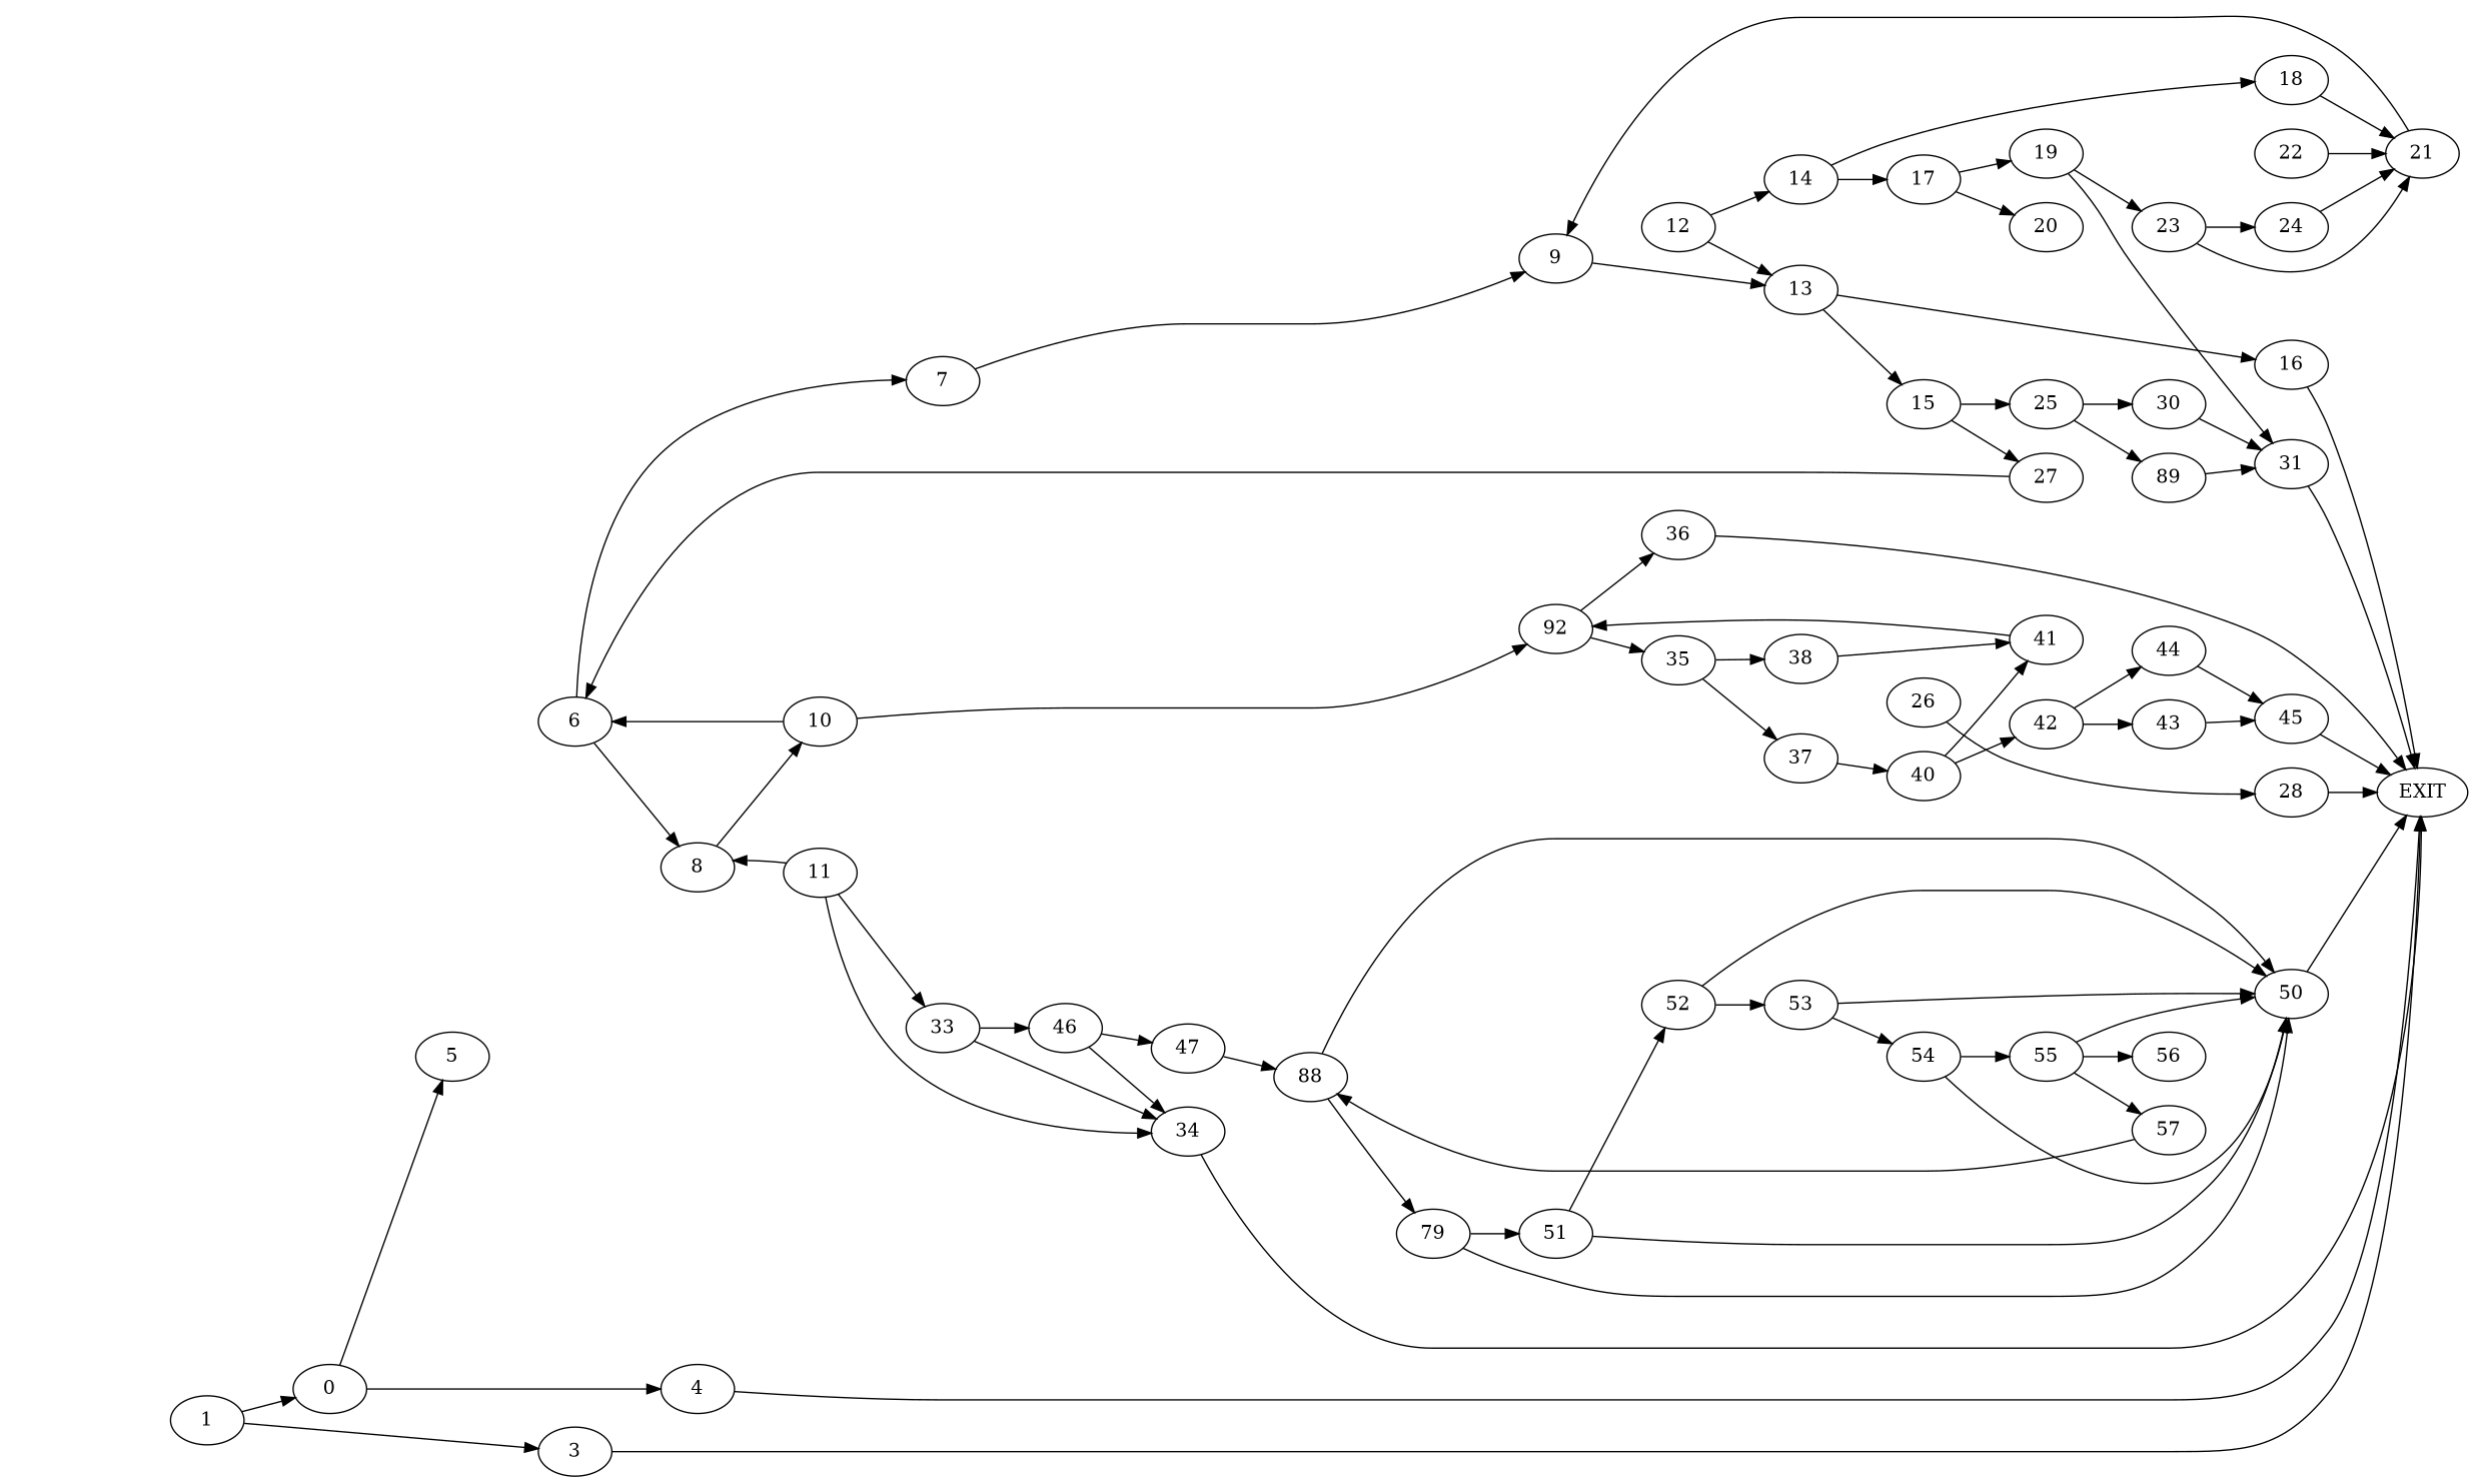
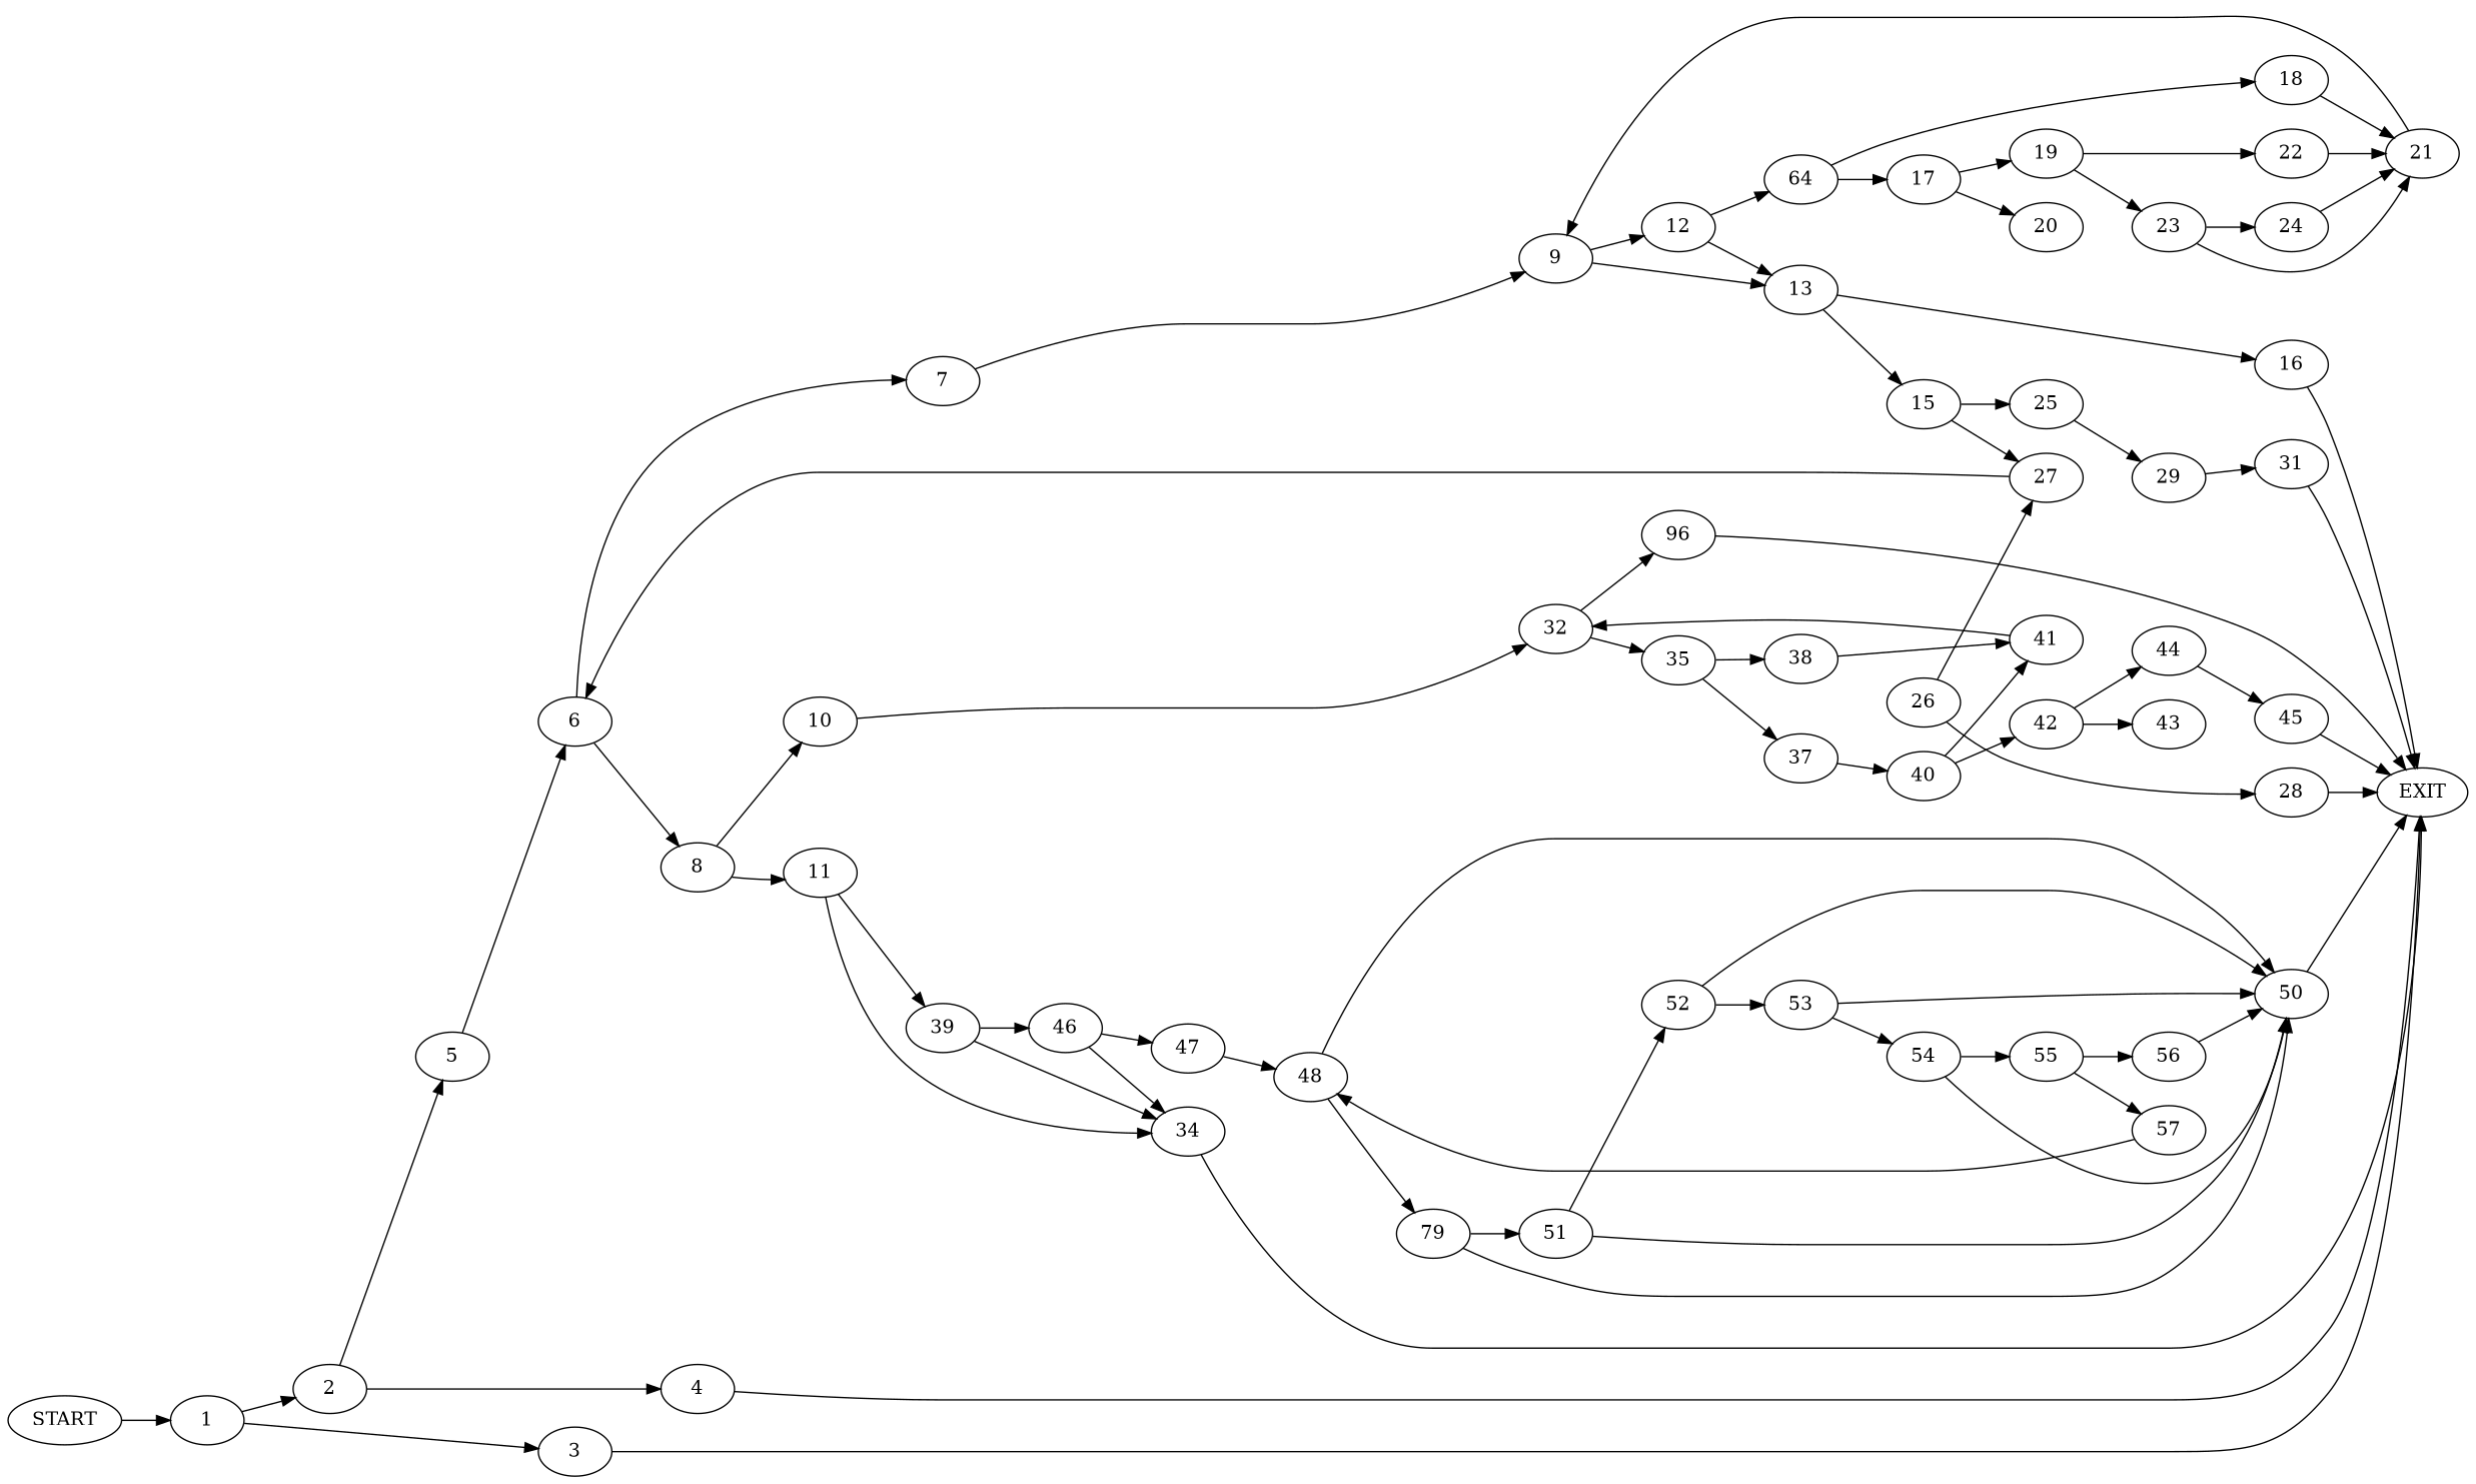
  digraph {
    rankdir=LR
+   n1 [label=START]
    1
-   2 [label=0]
+   2
    3
    n5 [label=EXIT]
    4
    5
    6
    7
    8
    9
    10
    11
    12
    13
-   32 [label=92]
-   33
+   32
+   33 [label=39]
    34
-   14
+   14 [label=64]
    15
    16
    35
-   36
+   36 [label=96]
    46
    17
    18
    25
    27
    19
    20
    21
-   29 [label=89]
-   30
+   29
    26
    28
    22
    23
    24
    31
    37
    38
    47
    40
    41
    42
    43
    44
    45
-   48 [label=88]
+   48
    n50 [label=79]
    50
    51
    52
    53
    54
    55
    56
    57
+   n1 -> 1
    1 -> 2
    1 -> 3
    2 -> 4
    2 -> 5
    3 -> n5
    4 -> n5
-   10 -> 6
+   5 -> 6
    6 -> 7
    6 -> 8
    7 -> 9
    8 -> 10
-   11 -> 8
+   8 -> 11
+   9 -> 12
    9 -> 13
    10 -> 32
    11 -> 33
    11 -> 34
    12 -> 13
    12 -> 14
    13 -> 15
    13 -> 16
    32 -> 35
    32 -> 36
    33 -> 34
    33 -> 46
    34 -> n5
    14 -> 17
    14 -> 18
    15 -> 25
    15 -> 27
    16 -> n5
    35 -> 37
    35 -> 38
    36 -> n5
    46 -> 34
    46 -> 47
    17 -> 19
    17 -> 20
    18 -> 21
    25 -> 29
-   25 -> 30
    27 -> 6
-   19 -> 31
+   19 -> 22
    19 -> 23
    21 -> 9
    29 -> 31
-   30 -> 31
+   26 -> 27
    26 -> 28
    28 -> n5
    22 -> 21
    23 -> 21
    23 -> 24
    24 -> 21
    31 -> n5
    37 -> 40
    38 -> 41
    47 -> 48
    40 -> 41
    40 -> 42
    41 -> 32
    42 -> 43
    42 -> 44
-   43 -> 45
    44 -> 45
    45 -> n5
    48 -> n50
    48 -> 50
    n50 -> 50
    n50 -> 51
    50 -> n5
    51 -> 50
    51 -> 52
    52 -> 50
    52 -> 53
    53 -> 50
    53 -> 54
    54 -> 50
    54 -> 55
    55 -> 56
    55 -> 57
-   55 -> 50
+   56 -> 50
    57 -> 48
  }
